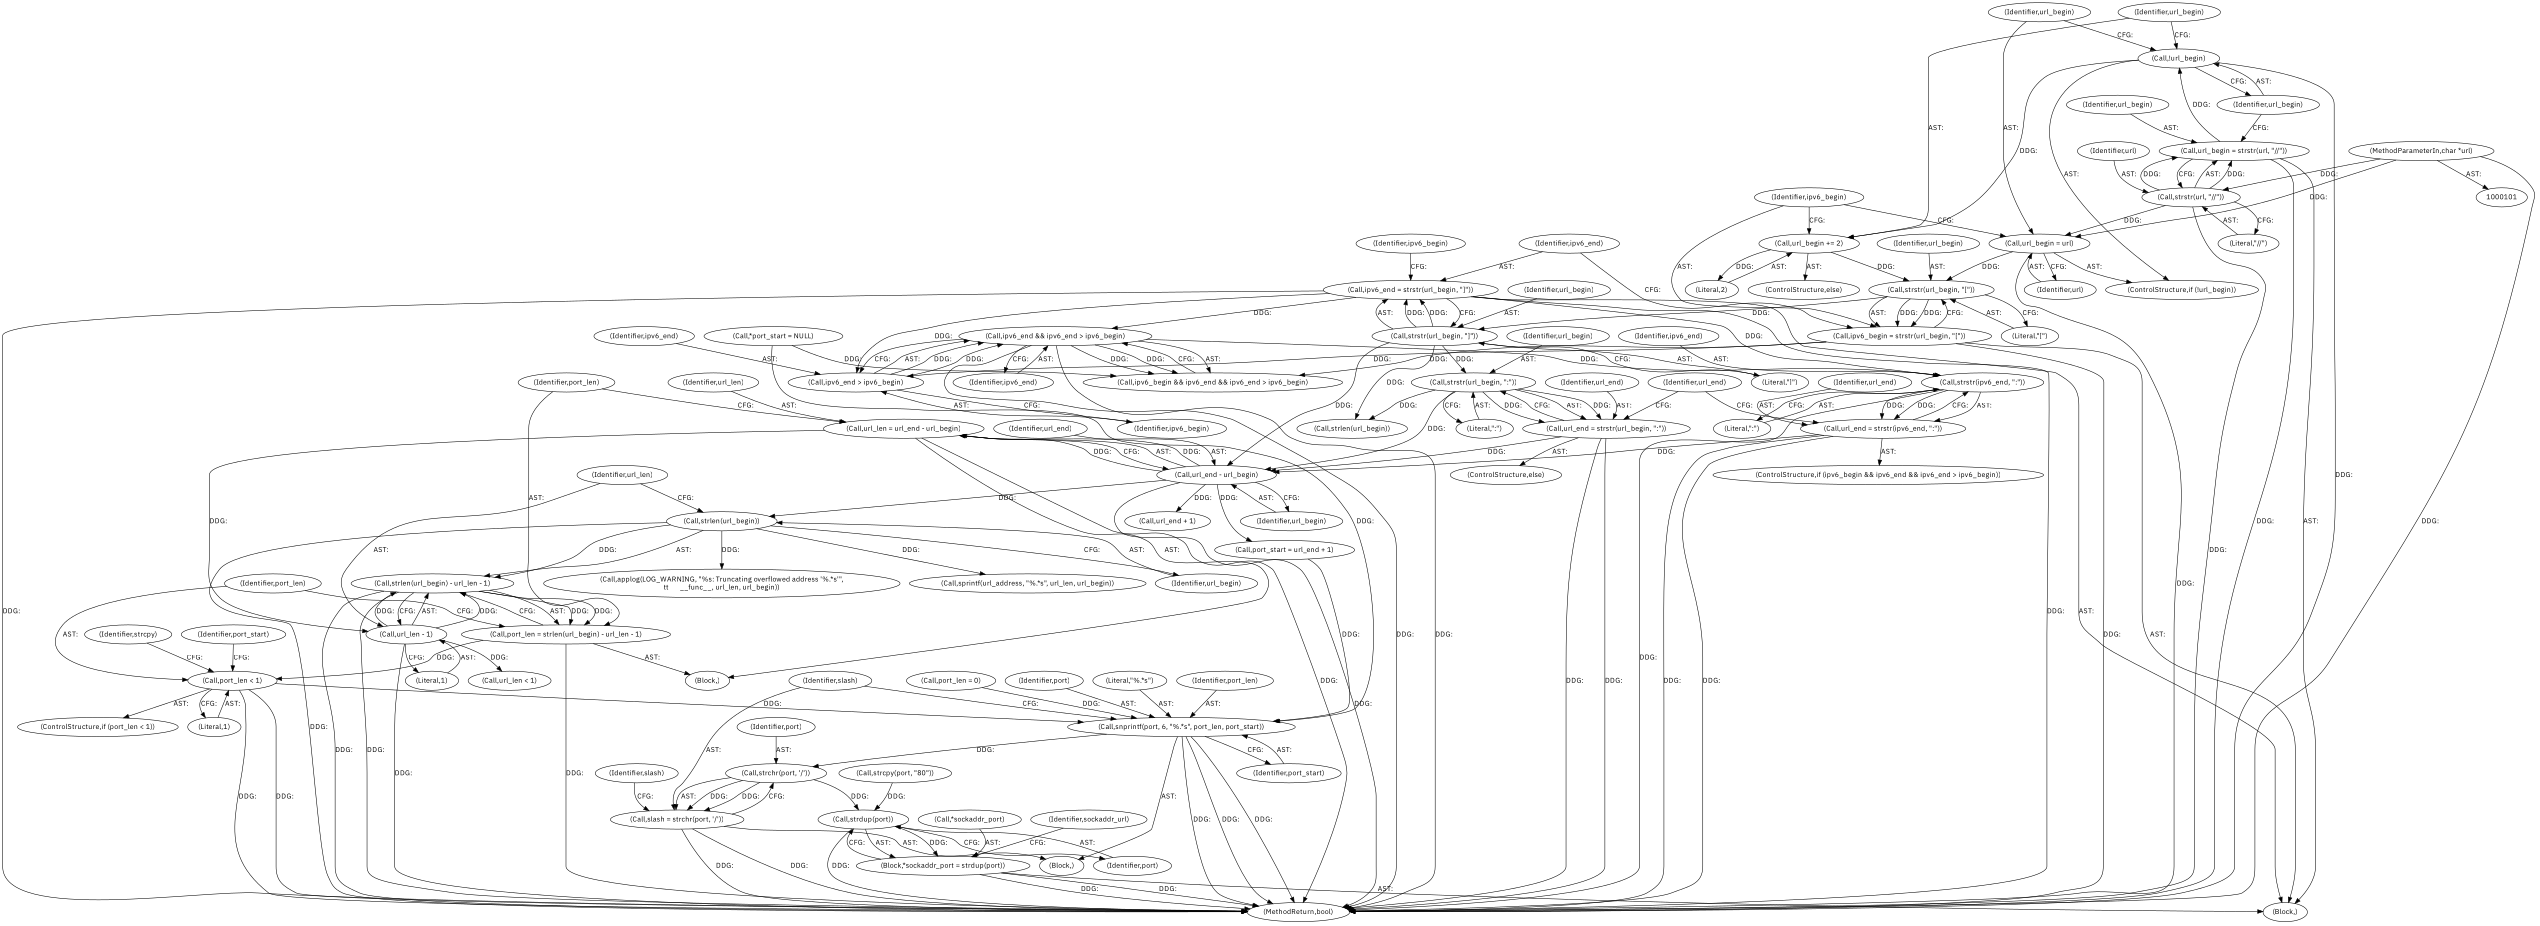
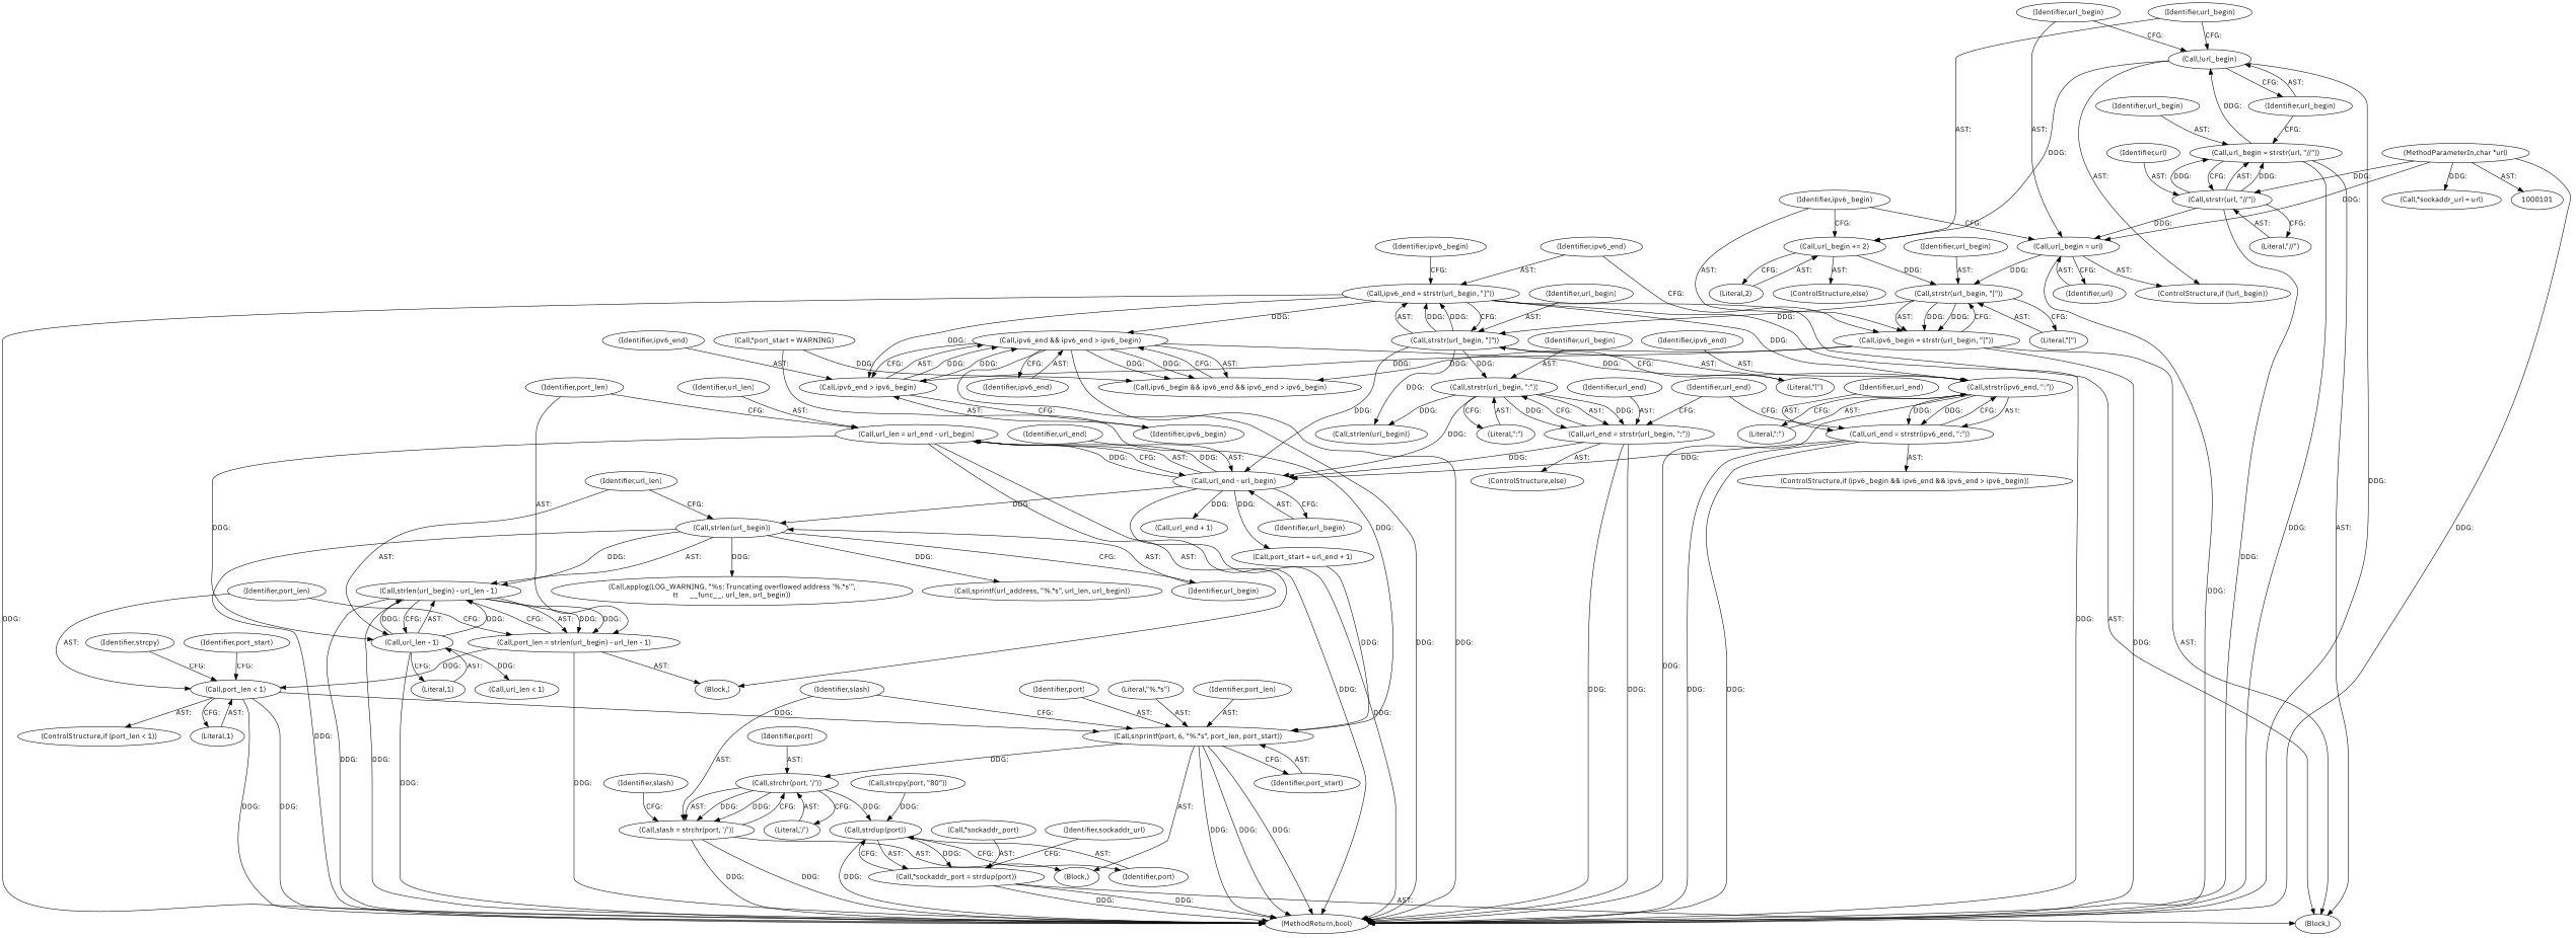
  digraph {
    fontname="IBM Plex Sans"
    node [fontname="IBM Plex Sans"]
    edge [fontname="IBM Plex Sans"]
    n1 [label="(Call,strlen(url_begin) - url_len - 1)"]
    n2 [label="(Call,url_len - 1)"]
    n3 [label="(Call,port_len = strlen(url_begin) - url_len - 1)"]
    n4 [label="(MethodReturn,bool)"]
    n5 [label="(Literal,1)"]
    n6 [label="(Call,url_len < 1)"]
    n7 [label="(Block,)"]
    n8 [label="(Call,port_len < 1)"]
    n9 [label="(Call,strlen(url_begin))"]
    n10 [label="(Call,applog(LOG_WARNING, \"%s: Truncating overflowed address '%.*s'\",\n\t\t       __func__, url_len, url_begin))"]
    n11 [label="(Call,sprintf(url_address, \"%.*s\", url_len, url_begin))"]
    n12 [label="(Identifier,url_begin)"]
    n13 [label="(Call,url_end - url_begin)"]
    n14 [label="(Call,url_len = url_end - url_begin)"]
    n15 [label="(Call,port_start = url_end + 1)"]
    n16 [label="(Identifier,url_begin)"]
    n17 [label="(Call,url_end + 1)"]
    n18 [label="(Call,snprintf(port, 6, \"%.*s\", port_len, port_start))"]
    n19 [label="(Call,url_end = strstr(ipv6_end, \":\"))"]
    n20 [label="(Call,strstr(ipv6_end, \":\"))"]
    n21 [label="(ControlStructure,if (ipv6_begin && ipv6_end && ipv6_end > ipv6_begin))"]
    n22 [label="(Literal,\":\")"]
    n23 [label="(Call,ipv6_end && ipv6_end > ipv6_begin)"]
    n24 [label="(Call,ipv6_end > ipv6_begin)"]
    n25 [label="(Identifier,ipv6_end)"]
    n26 [label="(Call,ipv6_begin && ipv6_end && ipv6_end > ipv6_begin)"]
    n27 [label="(Identifier,ipv6_begin)"]
    n28 [label="(Call,ipv6_end = strstr(url_begin, \"]\"))"]
    n29 [label="(Call,strstr(url_begin, \"]\"))"]
    n30 [label="(Block,)"]
    n31 [label="(Call,strstr(url_begin, \":\"))"]
    n32 [label="(Call,strlen(url_begin))"]
    n33 [label="(Literal,\"]\")"]
    n34 [label="(Call,url_end = strstr(url_begin, \":\"))"]
    n35 [label="(Literal,\":\")"]
    n36 [label="(Call,strstr(url_begin, \"[\"))"]
    n37 [label="(Call,ipv6_begin = strstr(url_begin, \"[\"))"]
    n38 [label="(Literal,\"[\")"]
    n39 [label="(Call,url_begin = url)"]
    n40 [label="(Identifier,url)"]
    n41 [label="(ControlStructure,if (!url_begin))"]
    n42 [label="(Call,strstr(url, \"//\"))"]
    n43 [label="(Call,url_begin = strstr(url, \"//\"))"]
    n44 [label="(Literal,\"//\")"]
    n45 [label="(Call,!url_begin)"]
    n46 [label="(MethodParameterIn,char *url)"]
+   n47 [label="(Call,*sockaddr_url = url)"]
    1000101
    n49 [label="(Call,url_begin += 2)"]
    n50 [label="(Literal,2)"]
    n51 [label="(ControlStructure,else)"]
    n52 [label="(Identifier,url_begin)"]
    n53 [label="(ControlStructure,else)"]
    n54 [label="(ControlStructure,if (port_len < 1))"]
    n55 [label="(Literal,1)"]
    n56 [label="(Call,strchr(port, '/'))"]
    n57 [label="(Block,)"]
    n58 [label="(Identifier,port_start)"]
    n59 [label="(Call,slash = strchr(port, '/'))"]
    n60 [label="(Call,strdup(port))"]
-   n62 [label="(Block,*sockaddr_port = strdup(port))"]
+   n61 [label="(Literal,'/')"]
+   n62 [label="(Call,*sockaddr_port = strdup(port))"]
    n63 [label="(Identifier,port)"]
    n64 [label="(Identifier,ipv6_end)"]
    n65 [label="(Identifier,ipv6_end)"]
    n66 [label="(Identifier,port_start)"]
    n67 [label="(Identifier,url_end)"]
    n68 [label="(Identifier,url_begin)"]
    n69 [label="(Identifier,url_begin)"]
    n70 [label="(Identifier,url_len)"]
-   n71 [label="(Call,port_len = 0)"]
    n72 [label="(Identifier,port)"]
    n73 [label="(Identifier,url_begin)"]
    n74 [label="(Identifier,url_end)"]
    n75 [label="(Identifier,url_begin)"]
    n76 [label="(Identifier,strcpy)"]
    n77 [label="(Identifier,ipv6_begin)"]
    n78 [label="(Identifier,url_begin)"]
    n79 [label="(Identifier,port)"]
    n80 [label="(Literal,\"%.*s\")"]
    n81 [label="(Identifier,url_begin)"]
    n82 [label="(Identifier,url)"]
-   n83 [label="(Call,*port_start = NULL)"]
+   n83 [label="(Call,*port_start = WARNING)"]
    n84 [label="(Identifier,port_len)"]
    n85 [label="(Call,*sockaddr_port)"]
    n86 [label="(Identifier,url_end)"]
    n87 [label="(Identifier,slash)"]
    n88 [label="(Identifier,ipv6_end)"]
    n89 [label="(Identifier,url_end)"]
    n90 [label="(Identifier,sockaddr_url)"]
    n91 [label="(Identifier,port_len)"]
    n92 [label="(Identifier,url_len)"]
    n93 [label="(Identifier,slash)"]
    n94 [label="(Identifier,port_len)"]
    n95 [label="(Identifier,ipv6_begin)"]
    n96 [label="(Call,strcpy(port, \"80\"))"]
    n1 -> n2 [label="CFG: "]
    n1 -> n3 [label="AST: "]
    n1 -> n3 [label="DDG: "]
    n1 -> n3 [label="DDG: "]
    n1 -> n4 [label="DDG: "]
    n1 -> n4 [label="DDG: "]
    n2 -> n1 [label="AST: "]
    n2 -> n1 [label="DDG: "]
    n2 -> n1 [label="DDG: "]
    n2 -> n4 [label="DDG: "]
    n2 -> n5 [label="CFG: "]
    n2 -> n6 [label="DDG: "]
    n3 -> n1 [label="CFG: "]
    n3 -> n4 [label="DDG: "]
    n3 -> n7 [label="AST: "]
    n3 -> n8 [label="DDG: "]
    n5 -> n2 [label="AST: "]
    n8 -> n4 [label="DDG: "]
    n8 -> n4 [label="DDG: "]
    n8 -> n18 [label="DDG: "]
    n8 -> n54 [label="AST: "]
    n8 -> n55 [label="CFG: "]
    n9 -> n1 [label="AST: "]
    n9 -> n1 [label="DDG: "]
    n9 -> n4 [label="DDG: "]
    n9 -> n10 [label="DDG: "]
    n9 -> n11 [label="DDG: "]
    n9 -> n12 [label="CFG: "]
    n12 -> n9 [label="AST: "]
    n13 -> n4 [label="DDG: "]
    n13 -> n9 [label="DDG: "]
    n13 -> n14 [label="AST: "]
    n13 -> n14 [label="DDG: "]
    n13 -> n14 [label="DDG: "]
    n13 -> n15 [label="DDG: "]
    n13 -> n16 [label="CFG: "]
    n13 -> n17 [label="DDG: "]
    n14 -> n2 [label="DDG: "]
    n14 -> n4 [label="DDG: "]
    n14 -> n7 [label="AST: "]
    n14 -> n13 [label="CFG: "]
    n15 -> n18 [label="DDG: "]
    n16 -> n13 [label="AST: "]
    n18 -> n4 [label="DDG: "]
    n18 -> n4 [label="DDG: "]
    n18 -> n4 [label="DDG: "]
    n18 -> n56 [label="DDG: "]
    n18 -> n57 [label="AST: "]
    n18 -> n58 [label="CFG: "]
    n19 -> n4 [label="DDG: "]
    n19 -> n4 [label="DDG: "]
    n19 -> n13 [label="DDG: "]
    n19 -> n20 [label="CFG: "]
    n19 -> n21 [label="AST: "]
    n20 -> n4 [label="DDG: "]
    n20 -> n19 [label="AST: "]
    n20 -> n19 [label="DDG: "]
    n20 -> n19 [label="DDG: "]
    n20 -> n22 [label="CFG: "]
    n22 -> n20 [label="AST: "]
    n23 -> n4 [label="DDG: "]
    n23 -> n4 [label="DDG: "]
    n23 -> n20 [label="DDG: "]
    n23 -> n24 [label="CFG: "]
    n23 -> n25 [label="CFG: "]
    n23 -> n26 [label="AST: "]
    n23 -> n26 [label="DDG: "]
    n23 -> n26 [label="DDG: "]
    n24 -> n23 [label="AST: "]
    n24 -> n23 [label="DDG: "]
    n24 -> n23 [label="DDG: "]
    n24 -> n27 [label="CFG: "]
    n25 -> n23 [label="AST: "]
    n26 -> n23 [label="CFG: "]
    n27 -> n24 [label="AST: "]
    n28 -> n4 [label="DDG: "]
    n28 -> n4 [label="DDG: "]
    n28 -> n20 [label="DDG: "]
    n28 -> n23 [label="DDG: "]
    n28 -> n24 [label="DDG: "]
    n28 -> n29 [label="CFG: "]
    n28 -> n30 [label="AST: "]
    n29 -> n13 [label="DDG: "]
    n29 -> n28 [label="AST: "]
    n29 -> n28 [label="DDG: "]
    n29 -> n28 [label="DDG: "]
    n29 -> n31 [label="DDG: "]
    n29 -> n32 [label="DDG: "]
    n29 -> n33 [label="CFG: "]
    n31 -> n13 [label="DDG: "]
    n31 -> n32 [label="DDG: "]
    n31 -> n34 [label="AST: "]
    n31 -> n34 [label="DDG: "]
    n31 -> n34 [label="DDG: "]
    n31 -> n35 [label="CFG: "]
    n33 -> n29 [label="AST: "]
    n34 -> n4 [label="DDG: "]
    n34 -> n4 [label="DDG: "]
    n34 -> n13 [label="DDG: "]
    n34 -> n31 [label="CFG: "]
    n34 -> n53 [label="AST: "]
    n35 -> n31 [label="AST: "]
    n36 -> n29 [label="DDG: "]
    n36 -> n37 [label="AST: "]
    n36 -> n37 [label="DDG: "]
    n36 -> n37 [label="DDG: "]
    n36 -> n38 [label="CFG: "]
    n37 -> n4 [label="DDG: "]
    n37 -> n24 [label="DDG: "]
    n37 -> n26 [label="DDG: "]
    n37 -> n30 [label="AST: "]
    n37 -> n36 [label="CFG: "]
    n38 -> n36 [label="AST: "]
    n39 -> n4 [label="DDG: "]
    n39 -> n36 [label="DDG: "]
    n39 -> n40 [label="CFG: "]
    n39 -> n41 [label="AST: "]
    n40 -> n39 [label="AST: "]
    n42 -> n4 [label="DDG: "]
    n42 -> n39 [label="DDG: "]
    n42 -> n43 [label="AST: "]
    n42 -> n43 [label="DDG: "]
    n42 -> n43 [label="DDG: "]
    n42 -> n44 [label="CFG: "]
    n43 -> n4 [label="DDG: "]
    n43 -> n30 [label="AST: "]
    n43 -> n42 [label="CFG: "]
    n43 -> n45 [label="DDG: "]
    n44 -> n42 [label="AST: "]
    n45 -> n4 [label="DDG: "]
    n45 -> n41 [label="AST: "]
    n45 -> n49 [label="DDG: "]
    n45 -> n52 [label="CFG: "]
    n46 -> n4 [label="DDG: "]
    n46 -> n39 [label="DDG: "]
    n46 -> n42 [label="DDG: "]
+   n46 -> n47 [label="DDG: "]
    n46 -> 1000101 [label="AST: "]
    n49 -> n36 [label="DDG: "]
-   n49 -> n50 [label="DDG: "]
+   n49 -> n50 [label="CFG: "]
    n49 -> n51 [label="AST: "]
    n50 -> n49 [label="AST: "]
    n52 -> n43 [label="CFG: "]
    n52 -> n45 [label="AST: "]
    n55 -> n8 [label="AST: "]
    n56 -> n59 [label="AST: "]
    n56 -> n59 [label="DDG: "]
    n56 -> n59 [label="DDG: "]
    n56 -> n60 [label="DDG: "]
+   n56 -> n61 [label="CFG: "]
    n58 -> n18 [label="AST: "]
    n59 -> n4 [label="DDG: "]
    n59 -> n4 [label="DDG: "]
    n59 -> n56 [label="CFG: "]
    n59 -> n57 [label="AST: "]
    n60 -> n4 [label="DDG: "]
    n60 -> n62 [label="AST: "]
    n60 -> n62 [label="DDG: "]
    n60 -> n63 [label="CFG: "]
+   n61 -> n56 [label="AST: "]
    n62 -> n4 [label="DDG: "]
    n62 -> n4 [label="DDG: "]
    n62 -> n30 [label="AST: "]
    n62 -> n60 [label="CFG: "]
    n63 -> n60 [label="AST: "]
    n64 -> n24 [label="AST: "]
    n65 -> n20 [label="AST: "]
    n66 -> n8 [label="CFG: "]
    n67 -> n34 [label="AST: "]
    n68 -> n36 [label="AST: "]
    n69 -> n39 [label="AST: "]
    n69 -> n45 [label="CFG: "]
    n70 -> n2 [label="AST: "]
    n70 -> n9 [label="CFG: "]
-   n71 -> n18 [label="DDG: "]
    n72 -> n56 [label="AST: "]
    n73 -> n29 [label="AST: "]
    n74 -> n19 [label="CFG: "]
    n74 -> n34 [label="CFG: "]
    n75 -> n31 [label="AST: "]
    n76 -> n8 [label="CFG: "]
    n77 -> n37 [label="AST: "]
    n77 -> n39 [label="CFG: "]
    n77 -> n49 [label="CFG: "]
    n78 -> n43 [label="AST: "]
    n79 -> n18 [label="AST: "]
    n80 -> n18 [label="AST: "]
    n81 -> n45 [label="CFG: "]
    n81 -> n49 [label="AST: "]
    n82 -> n42 [label="AST: "]
    n83 -> n18 [label="DDG: "]
    n83 -> n26 [label="DDG: "]
    n84 -> n3 [label="CFG: "]
    n84 -> n8 [label="AST: "]
    n85 -> n62 [label="AST: "]
    n86 -> n19 [label="AST: "]
    n87 -> n59 [label="CFG: "]
    n88 -> n28 [label="AST: "]
    n88 -> n37 [label="CFG: "]
    n89 -> n13 [label="AST: "]
    n90 -> n62 [label="CFG: "]
    n91 -> n3 [label="AST: "]
    n91 -> n14 [label="CFG: "]
    n92 -> n14 [label="AST: "]
    n93 -> n18 [label="CFG: "]
    n93 -> n59 [label="AST: "]
    n94 -> n18 [label="AST: "]
    n95 -> n28 [label="CFG: "]
    n96 -> n60 [label="DDG: "]
  }
